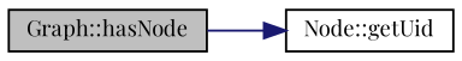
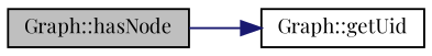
  digraph {
    rankdir=LR
    fontname="Playfair Display"
    node [color=black fontname="Playfair Display" fontsize=10 shape=record style=filled]
    n1 [fillcolor=grey75 fontcolor=black height=0.2 label="Graph::hasNode" width=0.4]
-   n2 [fillcolor=white height=0.2 label="Node::getUid" width=0.4]
+   n2 [fillcolor=white height=0.2 label="Graph::getUid" width=0.4]
    n1 -> n2 [color=midnightblue fontname="Playfair Display" fontsize=10 labelfontname=Helvetica labelfontsize=10 style=solid]
  }
